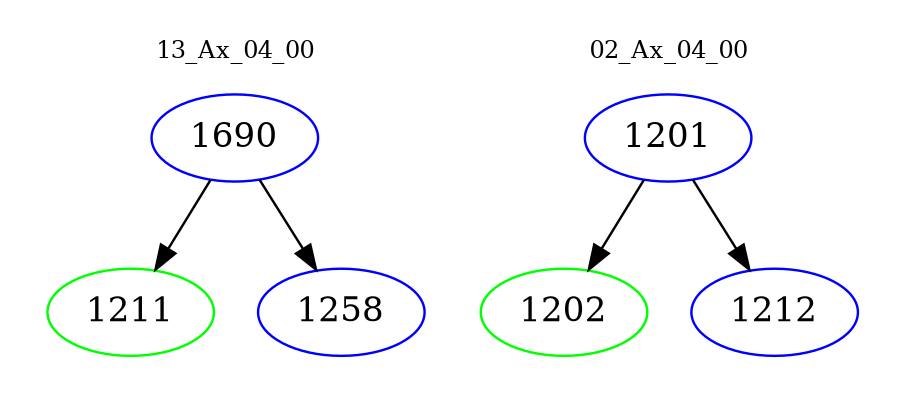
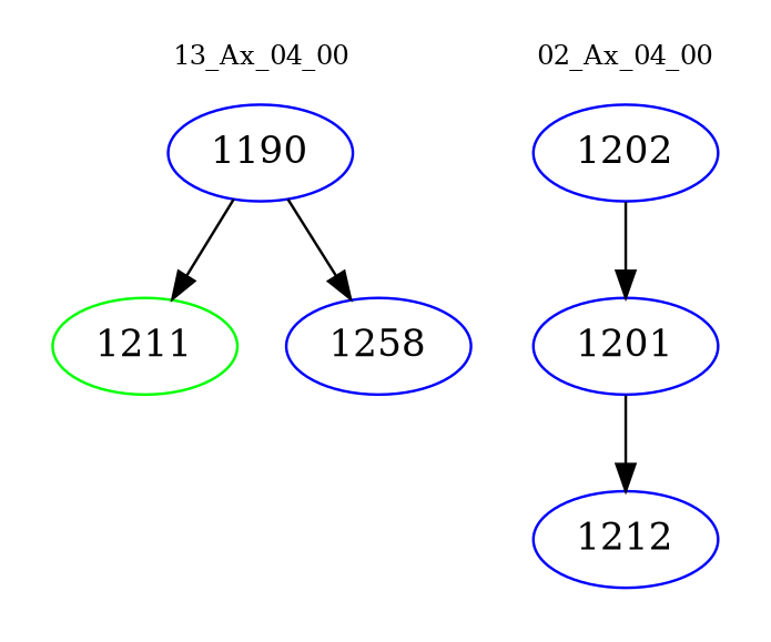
  digraph {
    node [color=blue]
    edge [color=black]
    n1 [color=green label=1211]
-   n2 [label=1690]
+   n2 [label=1190]
    n3 [label=1258]
-   n4 [color=green label=1202]
+   n4 [label=1202]
    n5 [label=1201]
    n6 [label=1212]
    subgraph cluster_1 {
      color=white
      fontsize=10
      label="13_Ax_04_00"
      n1
      n2
      n3
    }
    subgraph cluster_2 {
      color=white
      fontsize=10
      label="02_Ax_04_00"
      n4
      n5
      n6
    }
    n2 -> n1
    n2 -> n3
-   n5 -> n4
+   n4 -> n5
    n5 -> n6
  }
